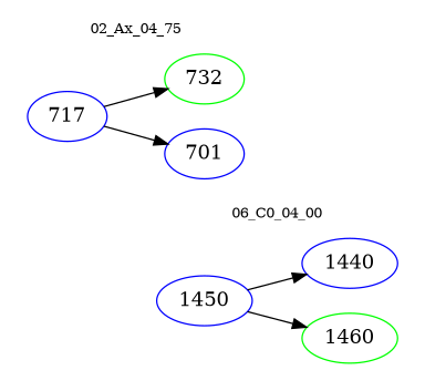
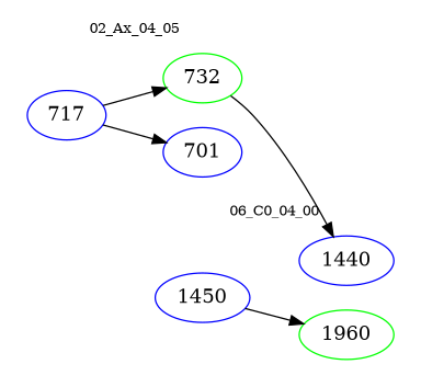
  digraph {
    rankdir=LR
    node [color=blue]
    edge [color=black]
    n1 [label=717]
    n2 [label=701]
    n3 [color=green label=732]
    n4 [label=1450]
    n5 [label=1440]
-   n6 [color=green label=1460]
+   n6 [color=green label=1960]
    subgraph cluster_1 {
      color=white
      fontsize=10
-     label="02_Ax_04_75"
+     label="02_Ax_04_05"
      n1
      n2
      n3
    }
    subgraph cluster_2 {
      color=white
      fontsize=10
      label="06_C0_04_00"
      n4
      n5
      n6
    }
    n1 -> n2
    n1 -> n3
-   n4 -> n5
+   n3 -> n5
    n4 -> n6
  }
